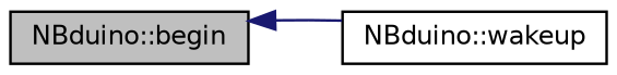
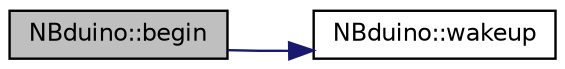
  digraph {
    rankdir=LR
    node [color=black fontname=Helvetica fontsize=10 shape=record style=filled]
    n1 [fillcolor=grey75 fontcolor=black height=0.2 label="NBduino::begin" width=0.4]
    n2 [fillcolor=white height=0.2 label="NBduino::wakeup" width=0.4]
-   n2 -> n1 [color=midnightblue fontname=Helvetica fontsize=10 labelfontname=Helvetica labelfontsize=10 style=solid]
+   n1 -> n2 [color=midnightblue fontname=Helvetica fontsize=10 labelfontname=Helvetica labelfontsize=10 style=solid]
  }
